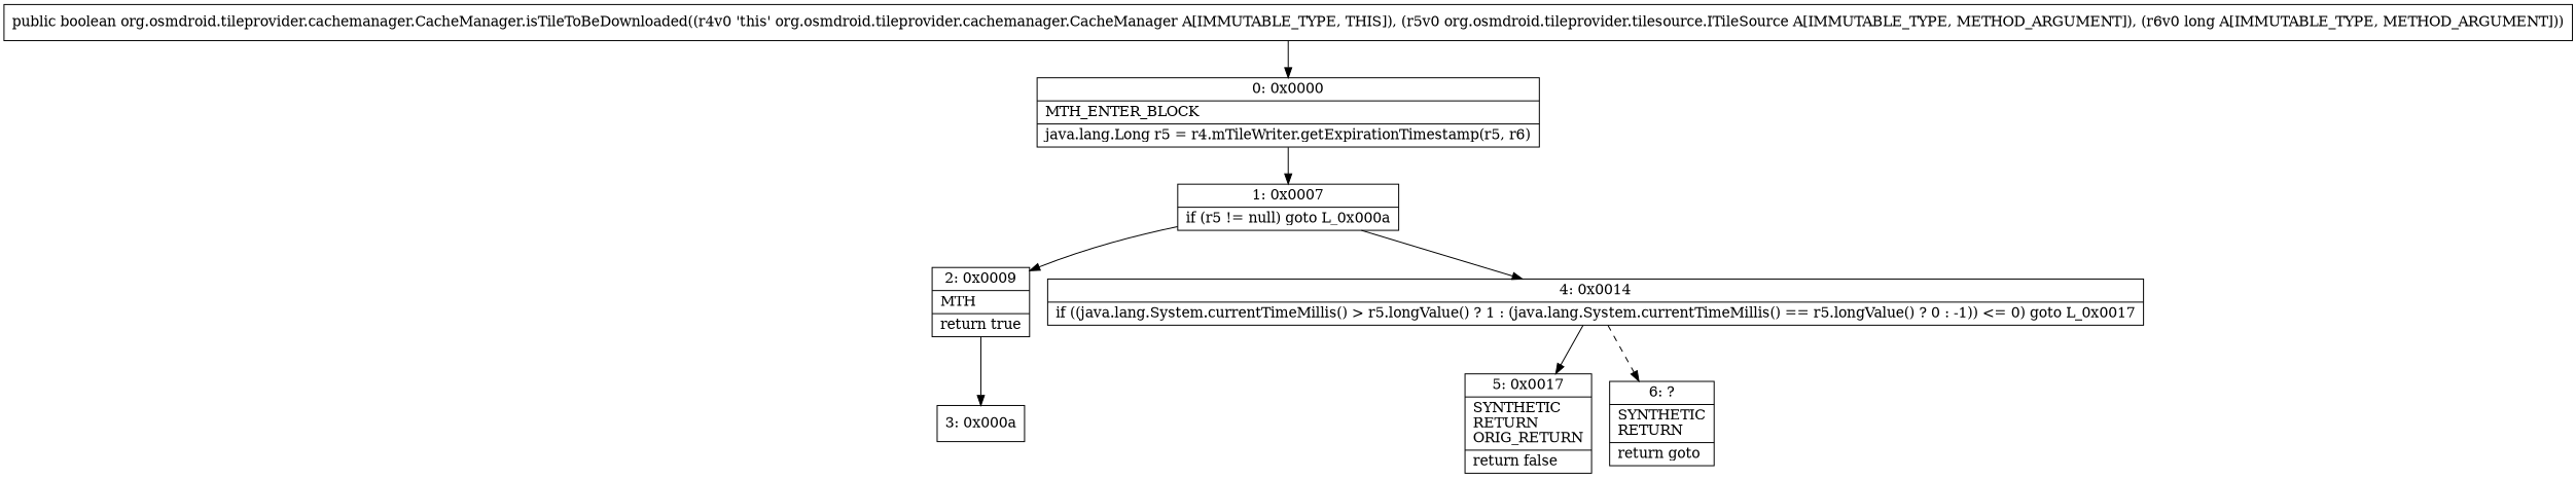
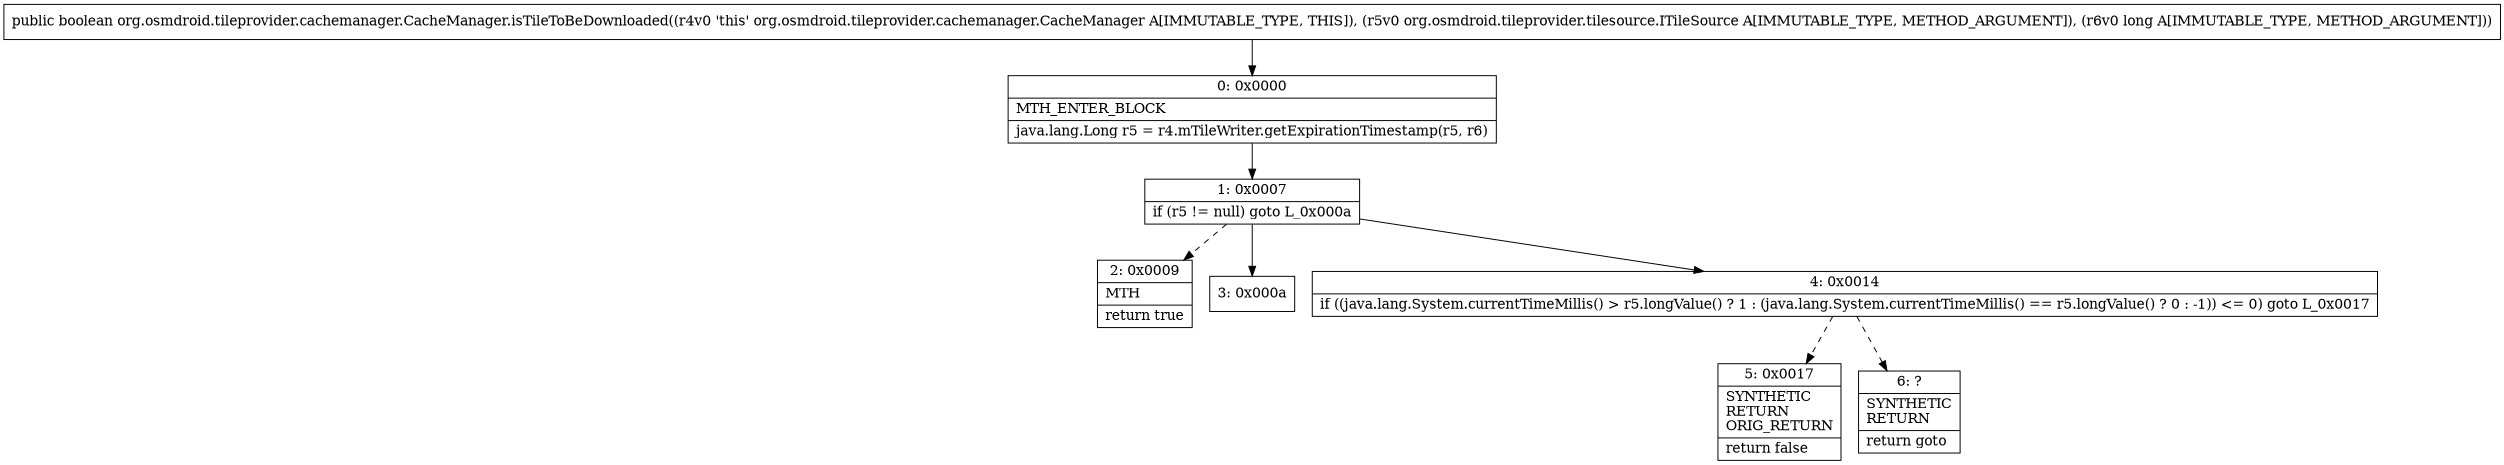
  digraph {
    node [shape=record]
    n1 [label="{0\:\ 0x0000|MTH_ENTER_BLOCK\l|java.lang.Long r5 = r4.mTileWriter.getExpirationTimestamp(r5, r6)\l}"]
    n2 [label="{1\:\ 0x0007|if (r5 != null) goto L_0x000a\l}"]
    n3 [label="{2\:\ 0x0009|MTH\l|return true\l}"]
    n4 [label="{3\:\ 0x000a}"]
    n5 [label="{4\:\ 0x0014|if ((java.lang.System.currentTimeMillis() \> r5.longValue() ? 1 : (java.lang.System.currentTimeMillis() == r5.longValue() ? 0 : \-1)) \<= 0) goto L_0x0017\l}"]
    n6 [label="{5\:\ 0x0017|SYNTHETIC\lRETURN\lORIG_RETURN\l|return false\l}"]
    n7 [label="{6\:\ ?|SYNTHETIC\lRETURN\l|return goto\l}"]
    n8 [label="{public boolean org.osmdroid.tileprovider.cachemanager.CacheManager.isTileToBeDownloaded((r4v0 'this' org.osmdroid.tileprovider.cachemanager.CacheManager A[IMMUTABLE_TYPE, THIS]), (r5v0 org.osmdroid.tileprovider.tilesource.ITileSource A[IMMUTABLE_TYPE, METHOD_ARGUMENT]), (r6v0 long A[IMMUTABLE_TYPE, METHOD_ARGUMENT])) }"]
    n1 -> n2
-   n2 -> n3 [style=solid]
-   n3 -> n4
+   n2 -> n3 [style=dashed]
+   n2 -> n4
    n2 -> n5
-   n5 -> n6
+   n5 -> n6 [style=dashed]
    n5 -> n7 [style=dashed]
    n8 -> n1
  }
